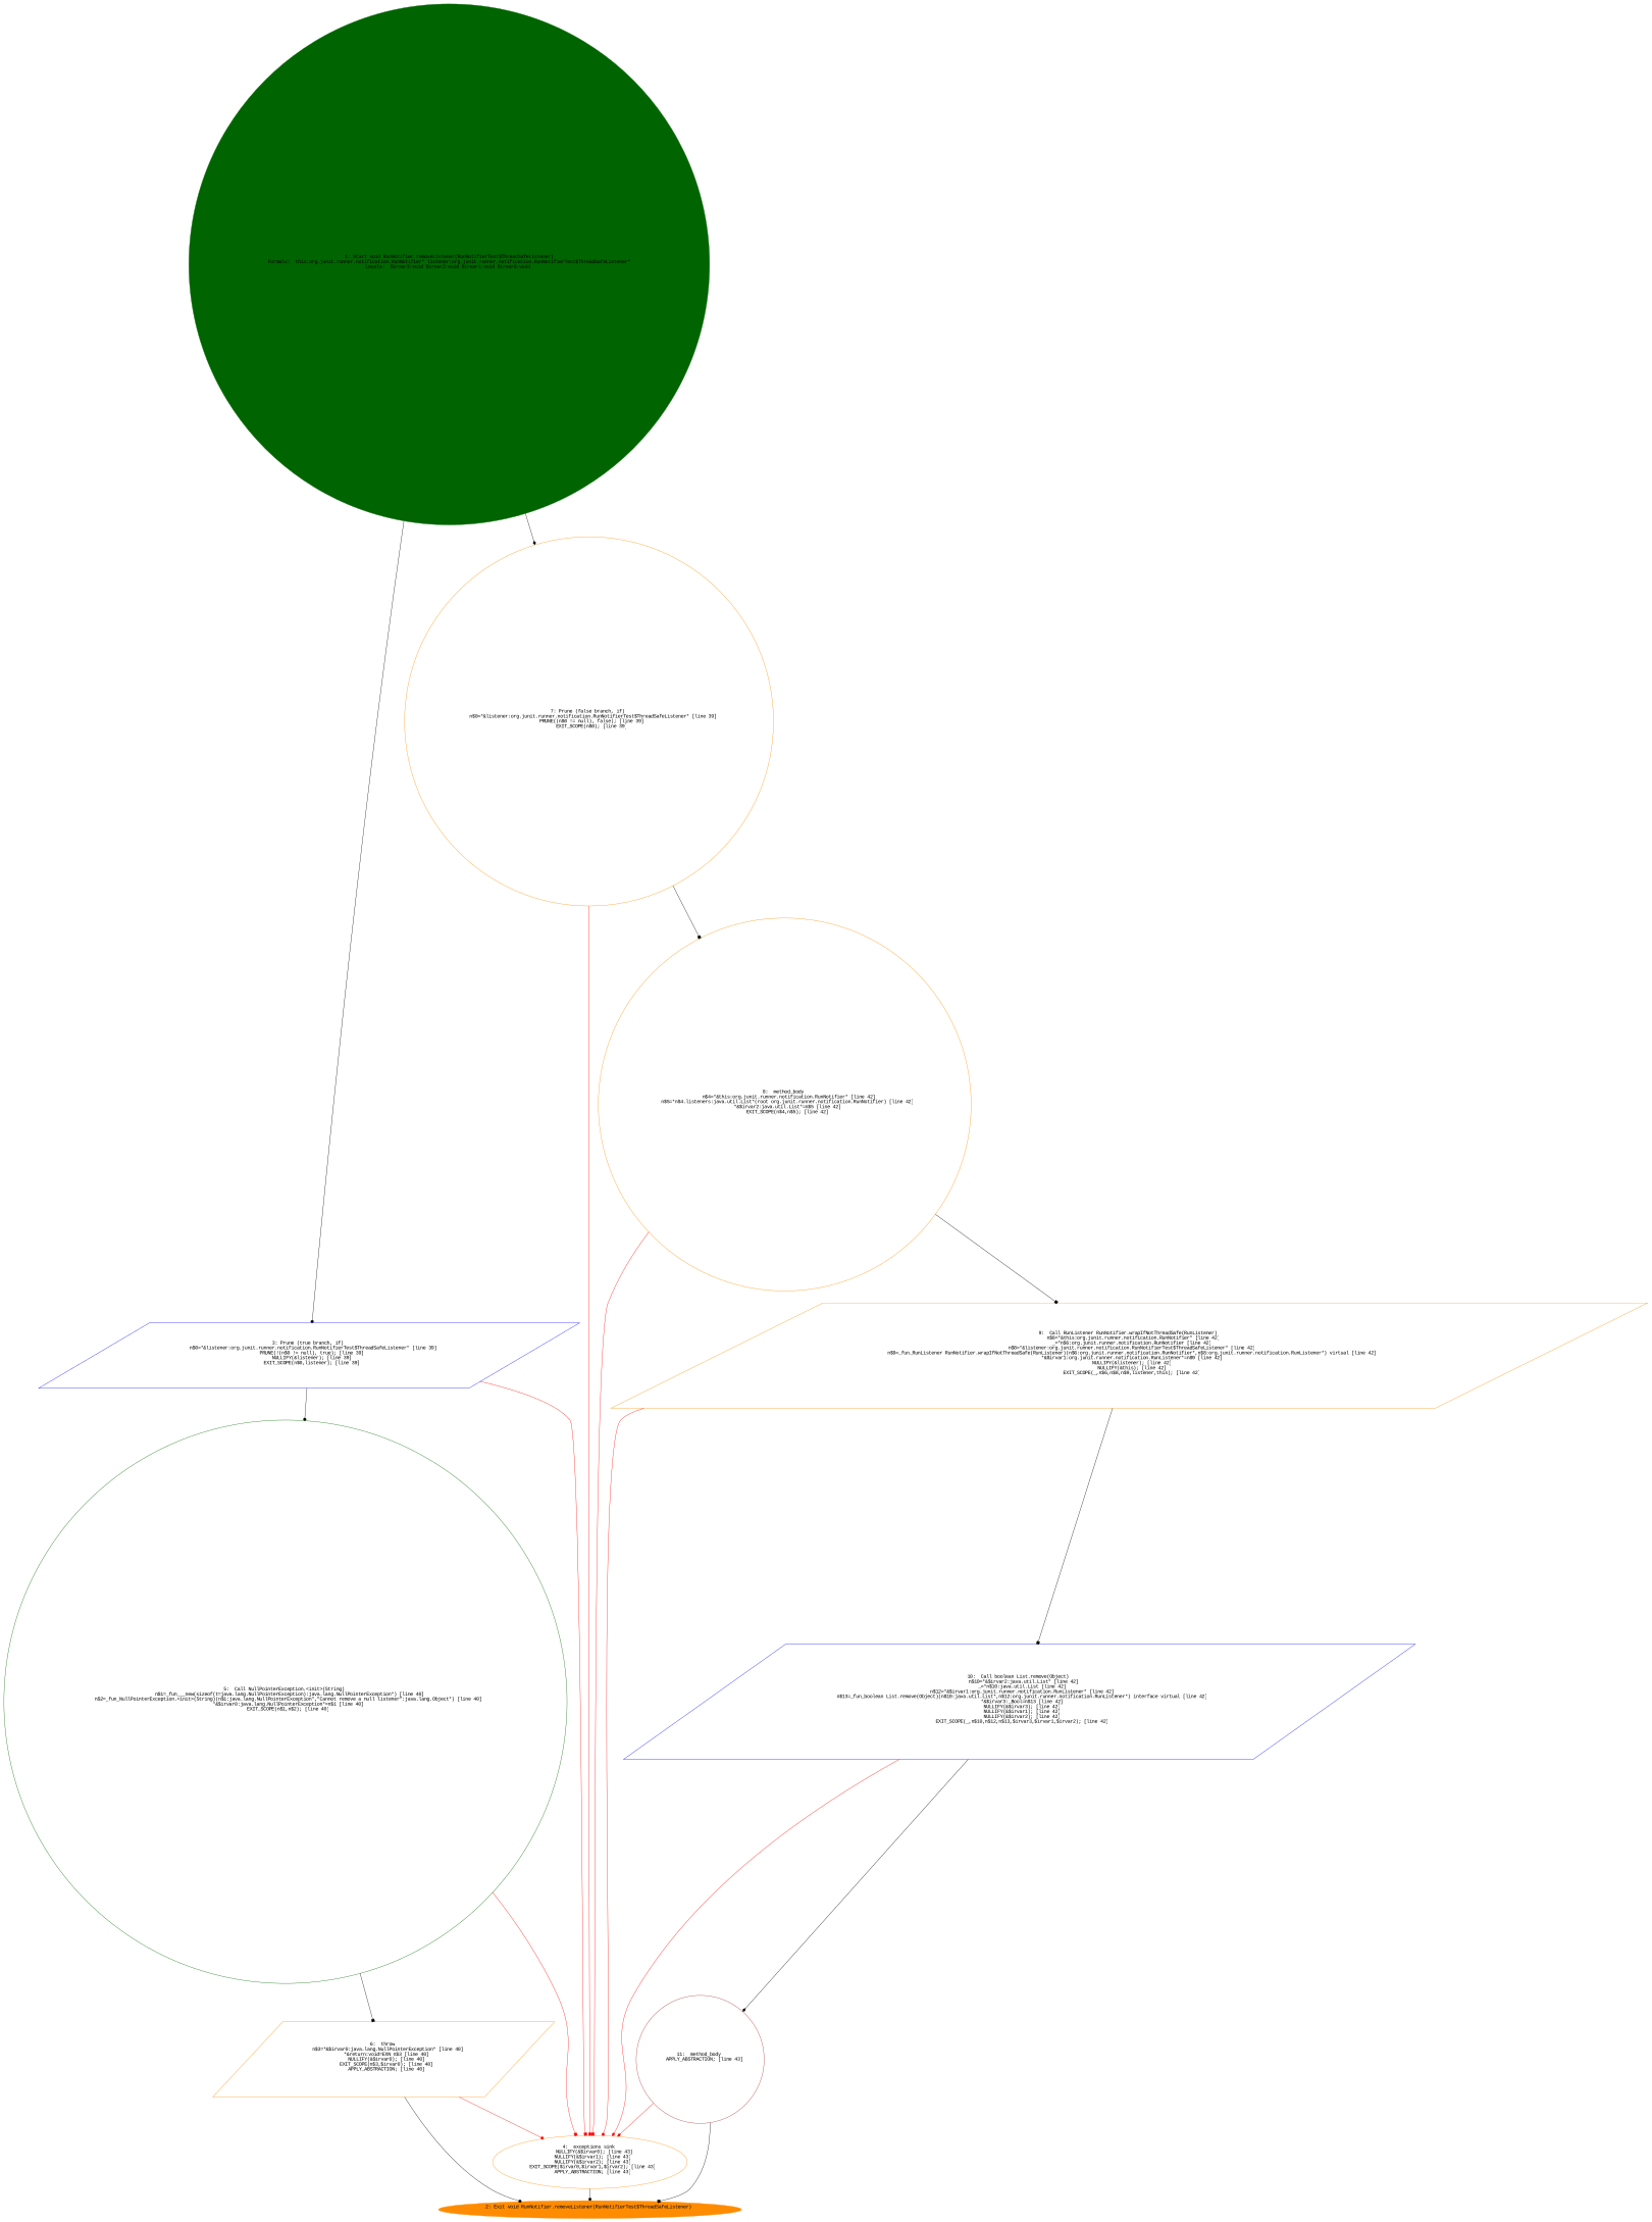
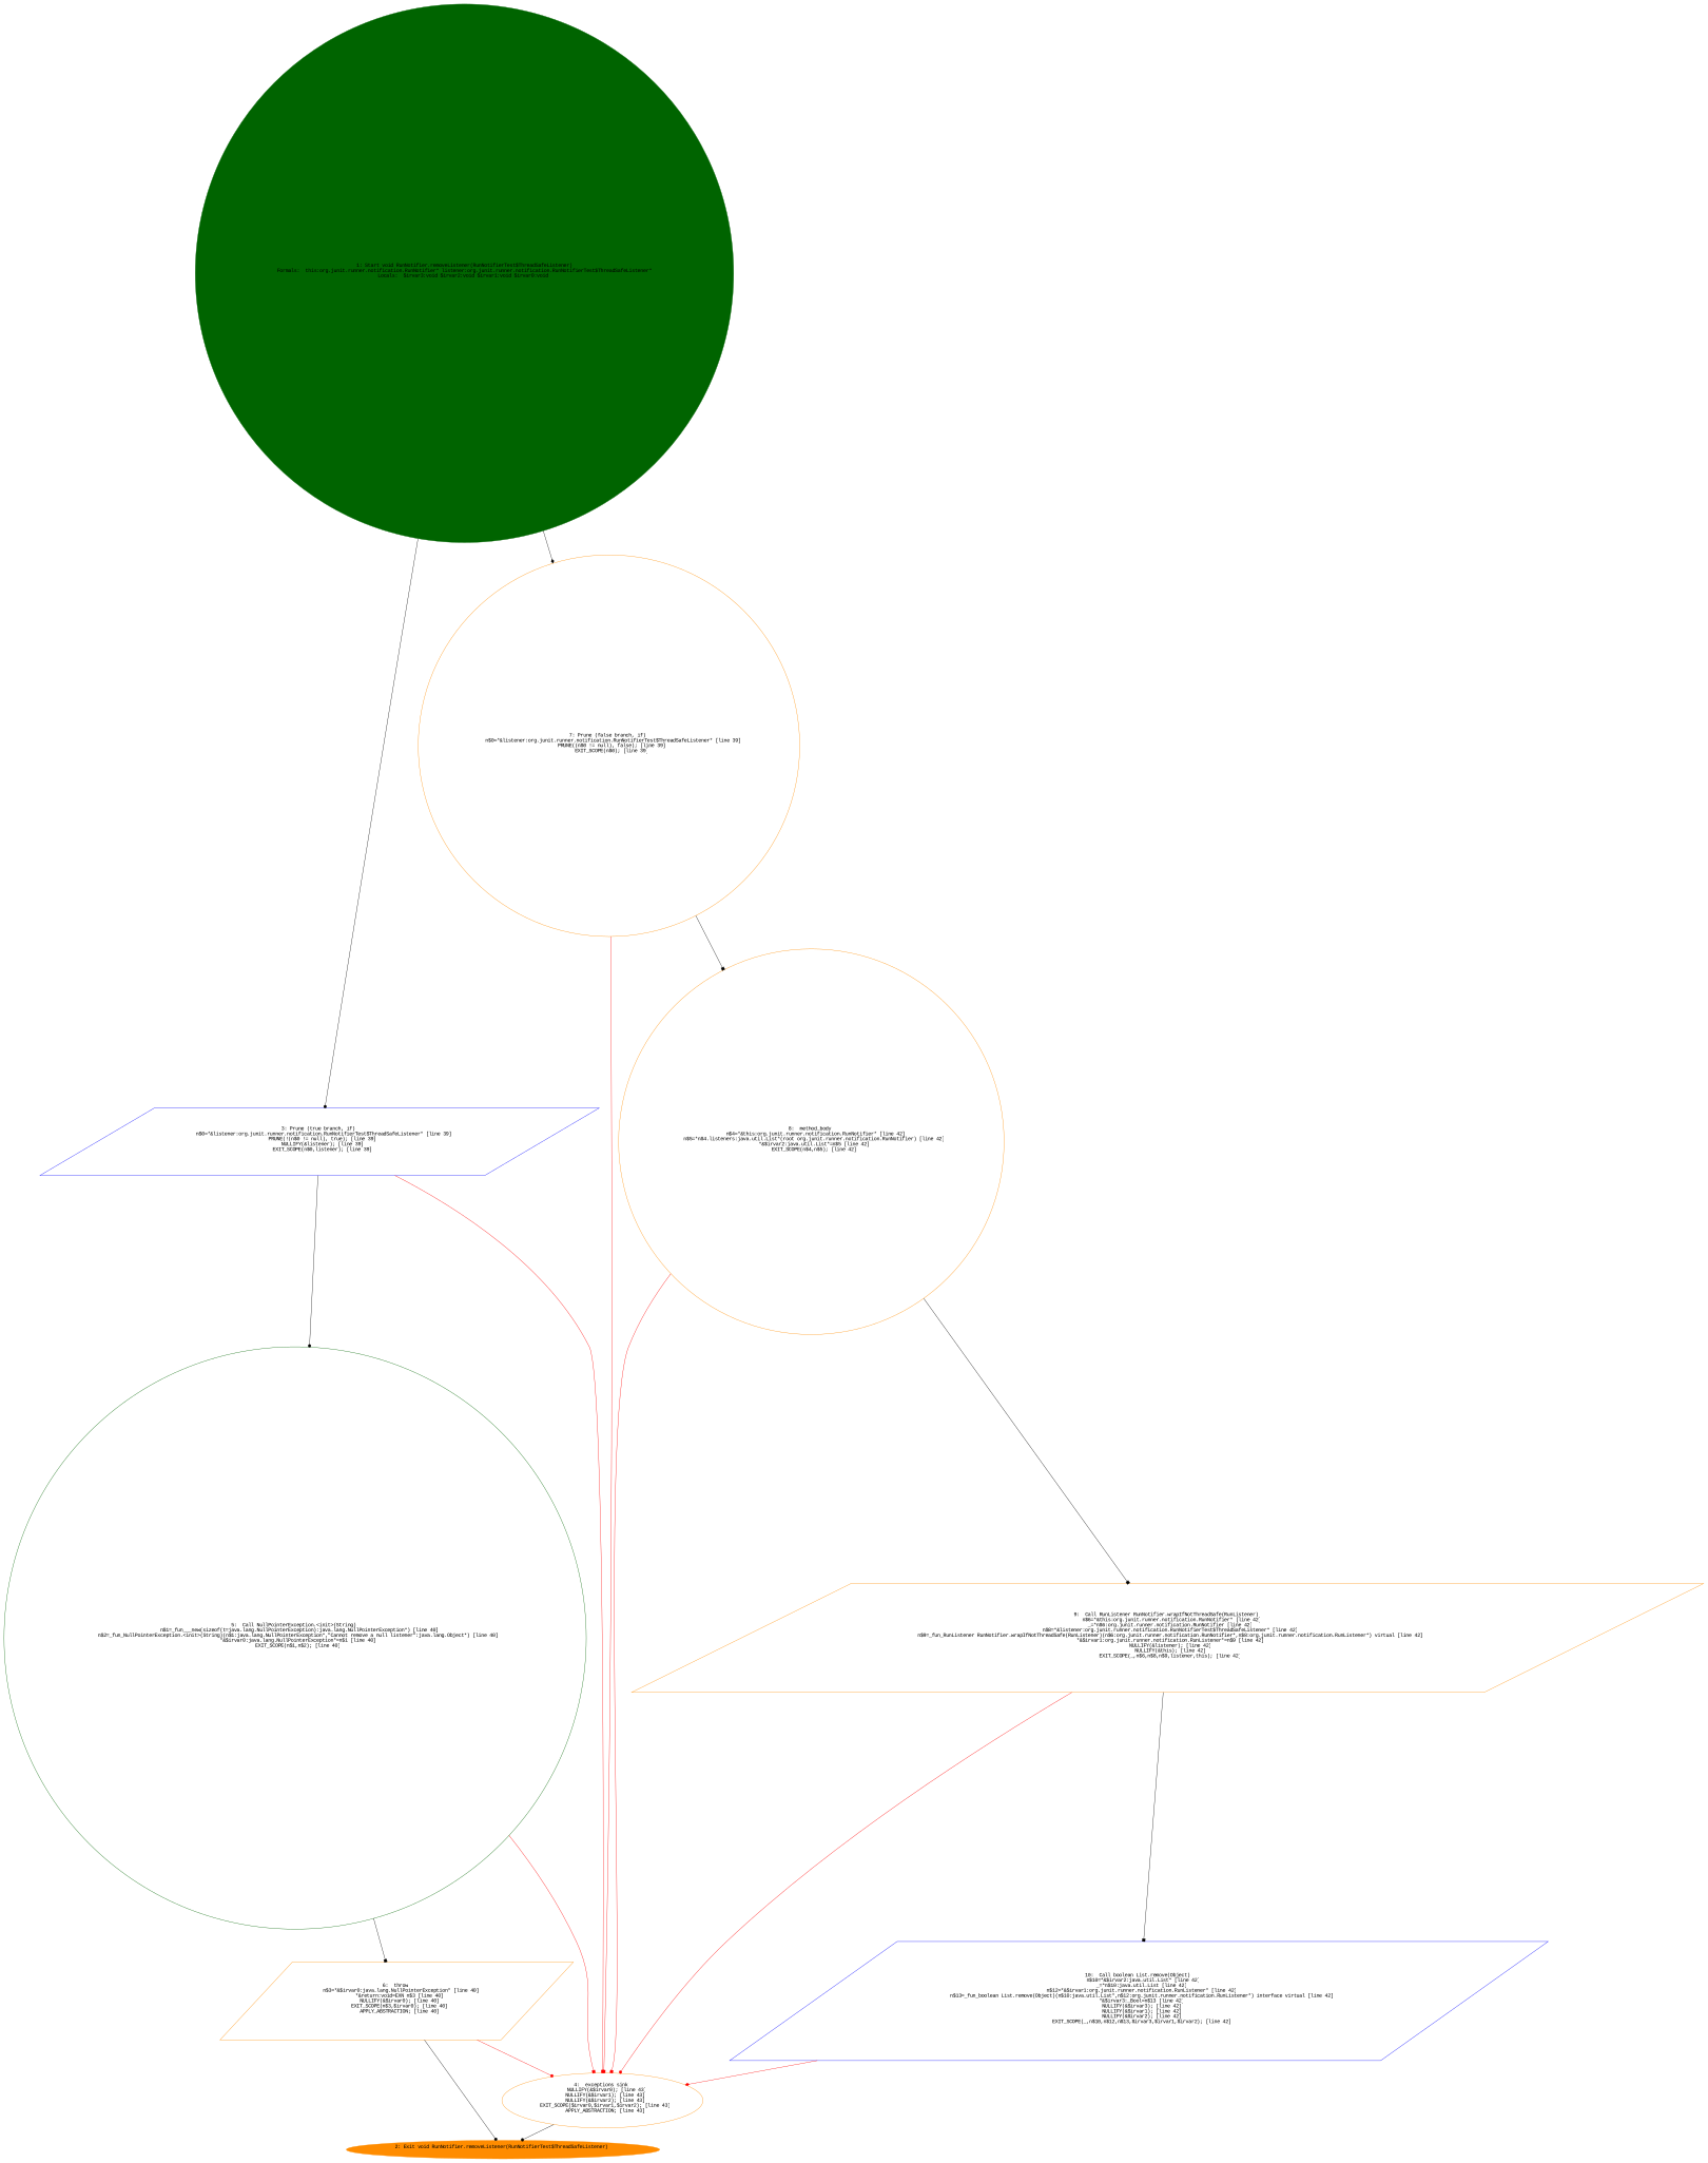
  digraph {
    fontname="Liberation Mono"
    node [color=darkorange shape=circle fontname="Liberation Mono"]
    edge [arrowhead=box fontname="Liberation Mono"]
    n1 [color=darkgreen label="1: Start void RunNotifier.removeListener(RunNotifierTest$ThreadSafeListener)\nFormals:  this:org.junit.runner.notification.RunNotifier* listener:org.junit.runner.notification.RunNotifierTest$ThreadSafeListener*\nLocals:  $irvar3:void $irvar2:void $irvar1:void $irvar0:void \n  " style=filled]
    n2 [label="3: Prune (true branch, if) \n   n$0=*&listener:org.junit.runner.notification.RunNotifierTest$ThreadSafeListener* [line 39]\n  PRUNE(!(n$0 != null), true); [line 39]\n  NULLIFY(&listener); [line 39]\n  EXIT_SCOPE(n$0,listener); [line 39]\n " shape=parallelogram color=blue]
    n3 [label="7: Prune (false branch, if) \n   n$0=*&listener:org.junit.runner.notification.RunNotifierTest$ThreadSafeListener* [line 39]\n  PRUNE((n$0 != null), false); [line 39]\n  EXIT_SCOPE(n$0); [line 39]\n "]
    n4 [label="5:  Call NullPointerException.<init>(String) \n   n$1=_fun___new(sizeof(t=java.lang.NullPointerException):java.lang.NullPointerException*) [line 40]\n  n$2=_fun_NullPointerException.<init>(String)(n$1:java.lang.NullPointerException*,\"Cannot remove a null listener\":java.lang.Object*) [line 40]\n  *&$irvar0:java.lang.NullPointerException*=n$1 [line 40]\n  EXIT_SCOPE(n$1,n$2); [line 40]\n " color=darkgreen]
    n5 [label="4:  exceptions sink \n   NULLIFY(&$irvar0); [line 43]\n  NULLIFY(&$irvar1); [line 43]\n  NULLIFY(&$irvar2); [line 43]\n  EXIT_SCOPE($irvar0,$irvar1,$irvar2); [line 43]\n  APPLY_ABSTRACTION; [line 43]\n " shape=ellipse]
    n6 [label="8:  method_body \n   n$4=*&this:org.junit.runner.notification.RunNotifier* [line 42]\n  n$5=*n$4.listeners:java.util.List*(root org.junit.runner.notification.RunNotifier) [line 42]\n  *&$irvar2:java.util.List*=n$5 [line 42]\n  EXIT_SCOPE(n$4,n$5); [line 42]\n "]
    n7 [label="2: Exit void RunNotifier.removeListener(RunNotifierTest$ThreadSafeListener) \n  " style=filled shape=ellipse]
    n8 [label="6:  throw \n   n$3=*&$irvar0:java.lang.NullPointerException* [line 40]\n  *&return:void=EXN n$3 [line 40]\n  NULLIFY(&$irvar0); [line 40]\n  EXIT_SCOPE(n$3,$irvar0); [line 40]\n  APPLY_ABSTRACTION; [line 40]\n " shape=parallelogram]
    n9 [label="9:  Call RunListener RunNotifier.wrapIfNotThreadSafe(RunListener) \n   n$6=*&this:org.junit.runner.notification.RunNotifier* [line 42]\n  _=*n$6:org.junit.runner.notification.RunNotifier [line 42]\n  n$8=*&listener:org.junit.runner.notification.RunNotifierTest$ThreadSafeListener* [line 42]\n  n$9=_fun_RunListener RunNotifier.wrapIfNotThreadSafe(RunListener)(n$6:org.junit.runner.notification.RunNotifier*,n$8:org.junit.runner.notification.RunListener*) virtual [line 42]\n  *&$irvar1:org.junit.runner.notification.RunListener*=n$9 [line 42]\n  NULLIFY(&listener); [line 42]\n  NULLIFY(&this); [line 42]\n  EXIT_SCOPE(_,n$6,n$8,n$9,listener,this); [line 42]\n " shape=parallelogram]
    n10 [label="10:  Call boolean List.remove(Object) \n   n$10=*&$irvar2:java.util.List* [line 42]\n  _=*n$10:java.util.List [line 42]\n  n$12=*&$irvar1:org.junit.runner.notification.RunListener* [line 42]\n  n$13=_fun_boolean List.remove(Object)(n$10:java.util.List*,n$12:org.junit.runner.notification.RunListener*) interface virtual [line 42]\n  *&$irvar3:_Bool=n$13 [line 42]\n  NULLIFY(&$irvar3); [line 42]\n  NULLIFY(&$irvar1); [line 42]\n  NULLIFY(&$irvar2); [line 42]\n  EXIT_SCOPE(_,n$10,n$12,n$13,$irvar3,$irvar1,$irvar2); [line 42]\n " shape=parallelogram color=blue]
-   n11 [label="11:  method_body \n   APPLY_ABSTRACTION; [line 43]\n " color=brown]
    n1 -> n2 [arrowhead=dot]
    n1 -> n3 [arrowhead=diamond]
    n2 -> n4 [arrowhead=dot]
    n2 -> n5 [color=red]
    n3 -> n5 [color=red]
    n3 -> n6
    n4 -> n5 [color=red]
    n4 -> n8
    n5 -> n7 [arrowhead=dot]
    n6 -> n5 [color=red]
    n6 -> n9
    n8 -> n5 [color=red arrowhead=dot]
    n8 -> n7 [arrowhead=dot]
    n9 -> n5 [color=red arrowhead=dot]
    n9 -> n10
    n10 -> n5 [color=red arrowhead=diamond]
-   n10 -> n11 [arrowhead=diamond]
-   n11 -> n5 [color=red arrowhead=diamond]
-   n11 -> n7
  }
